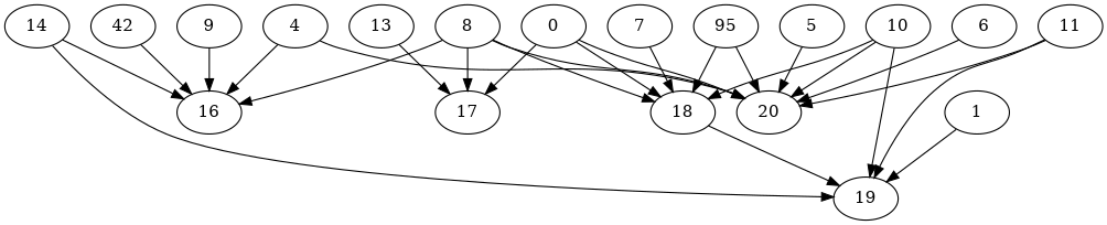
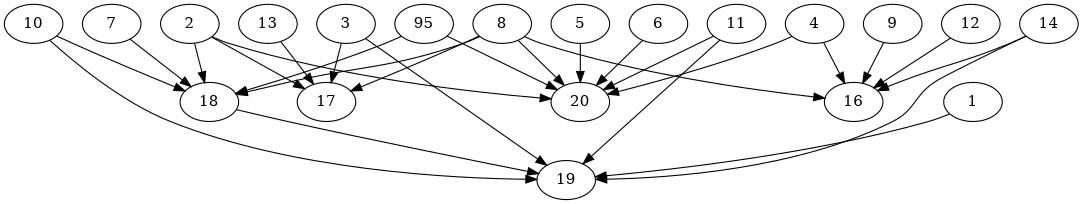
  digraph {
    node [alpha=0.03]
    1 [alpha=0.01 expect_size=33367040]
    19 [alpha=0.17 expect_size=13212672]
-   2 [alpha=0.17 expect_size=50878464 label=0]
+   2 [alpha=0.17 expect_size=50878464]
    17 [alpha=0.10 expect_size=48211968]
    18 [alpha=0.18 expect_size=35965952]
    20 [expect_size=24455168]
+   3 [expect_size=51022848]
    4 [alpha=0.05 expect_size=43569152]
    16 [expect_size=7470080]
    5 [alpha=0.06 expect_size=23080960]
    6 [alpha=0.17 expect_size=24798208]
    7 [alpha=0.15 expect_size=27103232]
    8 [alpha=0.10 expect_size=31131648]
    9 [alpha=0.05 expect_size=28763136]
    10 [expect_size=25568256]
    11 [alpha=0.01 expect_size=23702528]
-   12 [alpha=0.16 expect_size=26775552 label=42]
+   12 [alpha=0.16 expect_size=26775552]
    13 [alpha=0.08 expect_size=20135936]
    14 [alpha=0.12 expect_size=28174336]
    n20 [alpha=0.00 expect_size=40806400 label=95]
    1 -> 19
    2 -> 17
    2 -> 18
    2 -> 20
    18 -> 19
+   3 -> 19
+   3 -> 17
    4 -> 20
    4 -> 16
    5 -> 20
    6 -> 20
    7 -> 18
    8 -> 17
    8 -> 18
    8 -> 20
    8 -> 16
    9 -> 16
    10 -> 19
    10 -> 18
-   10 -> 20
    11 -> 19
    11 -> 20
    12 -> 16
    13 -> 17
    14 -> 19
    14 -> 16
    n20 -> 18
    n20 -> 20
  }
